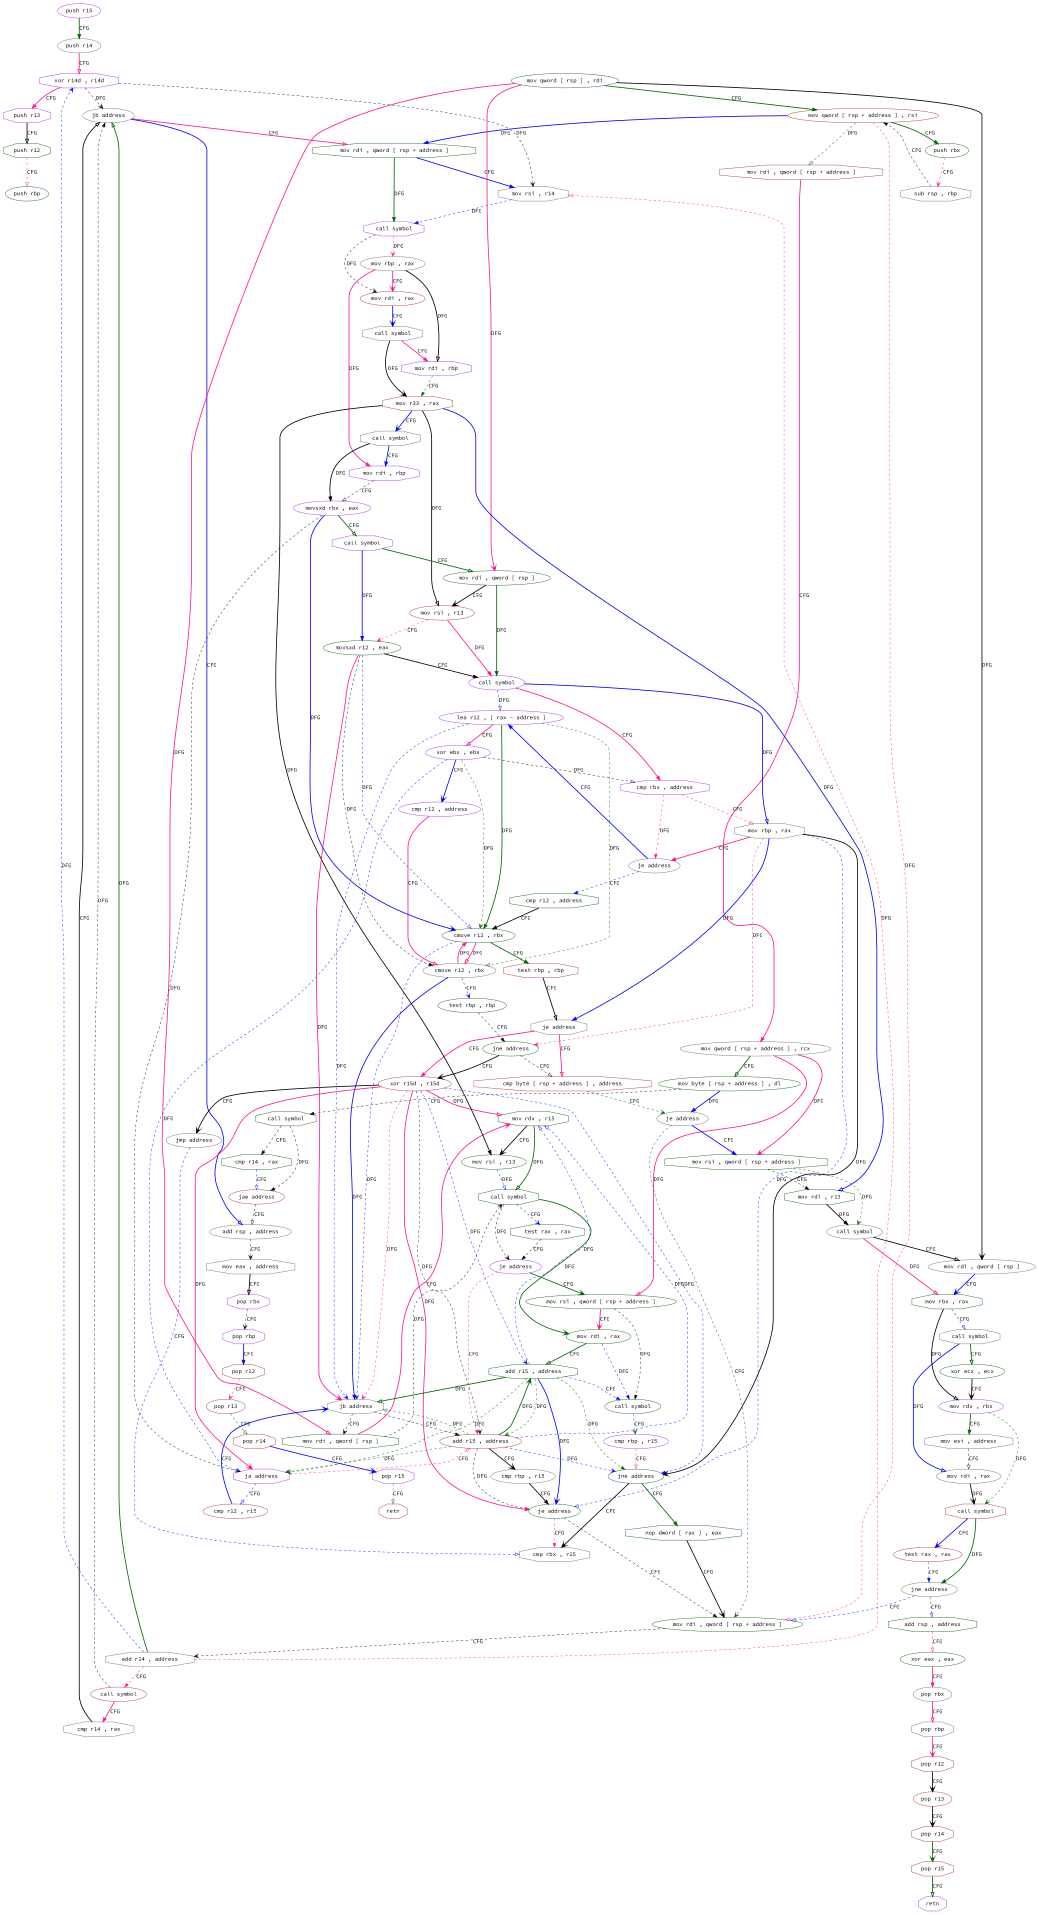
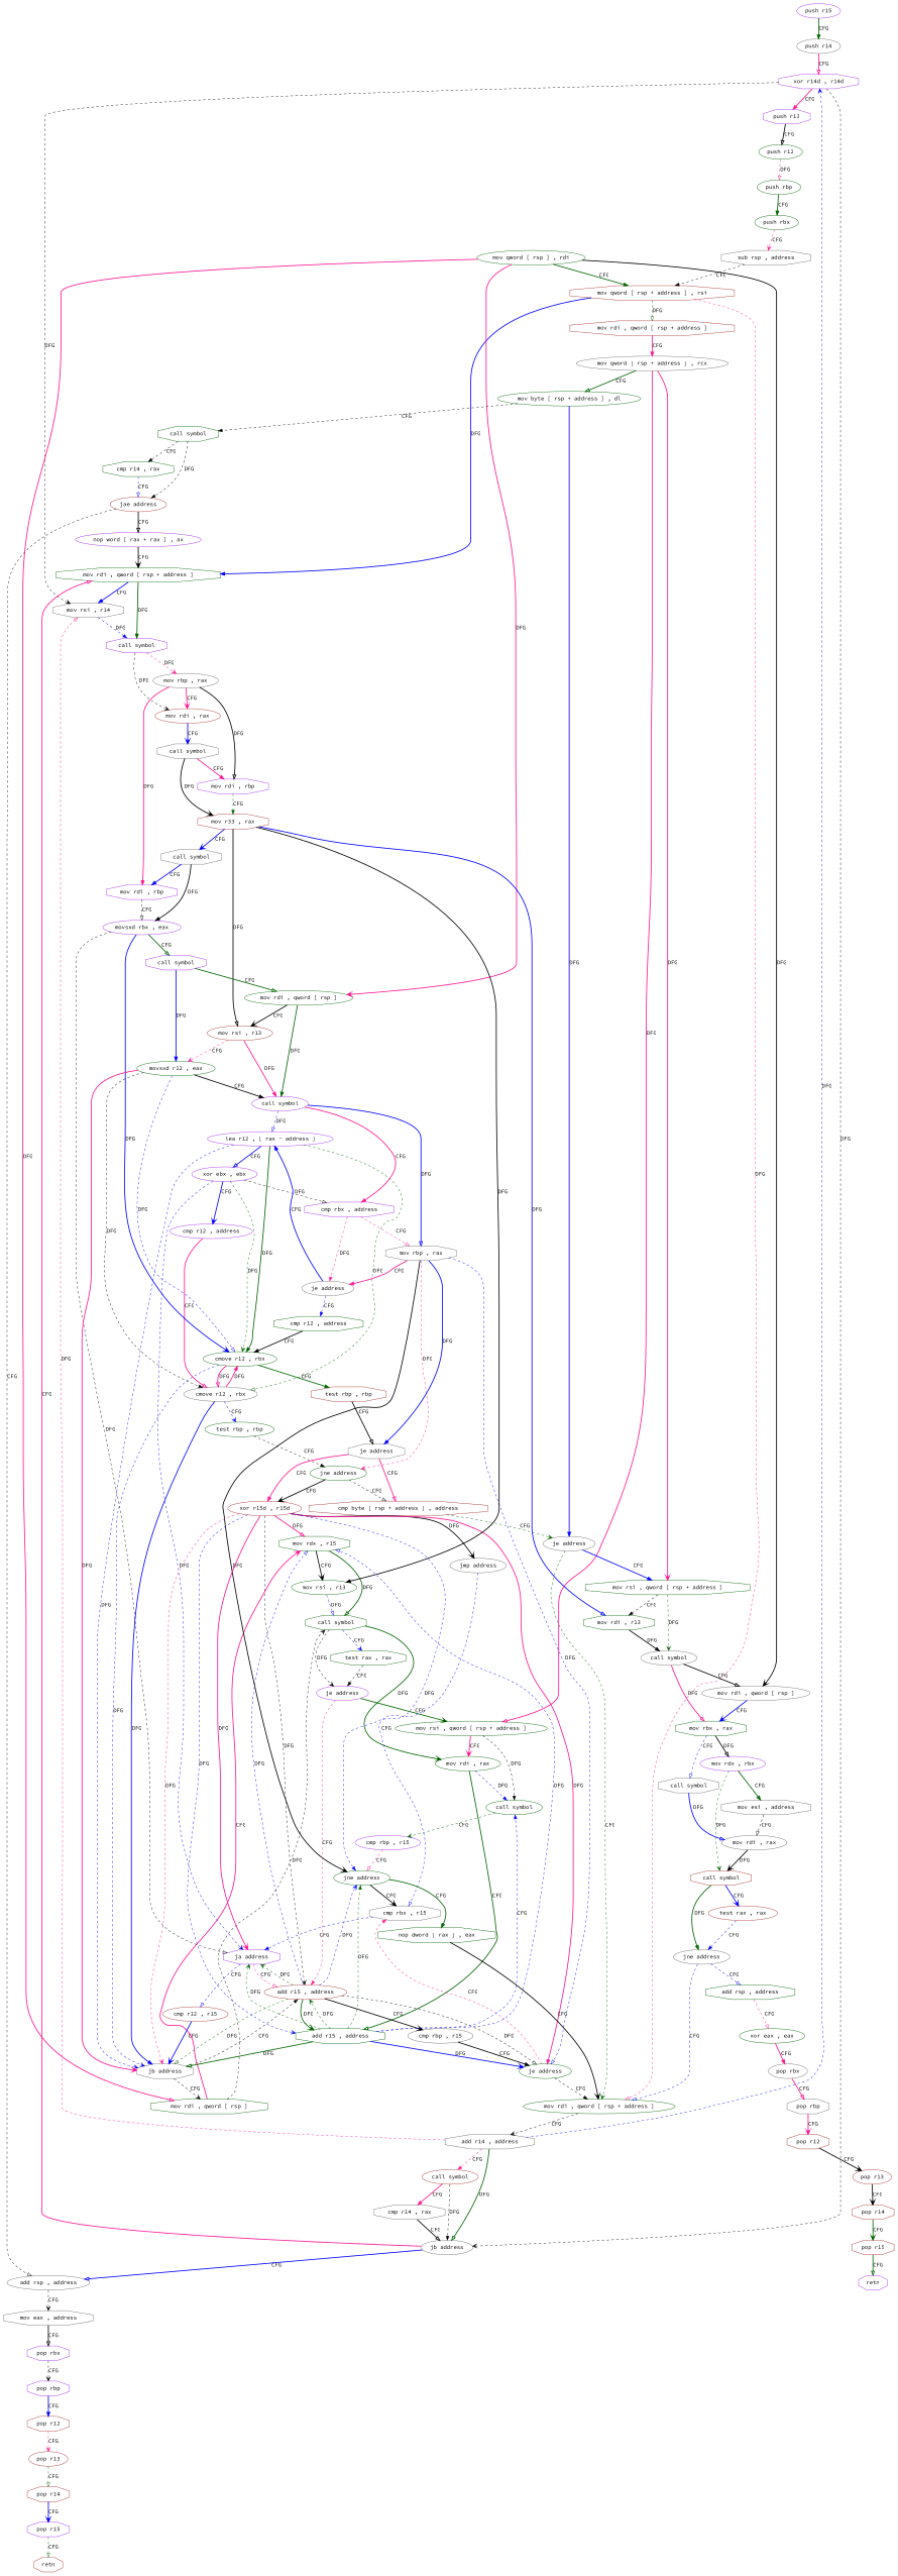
  digraph {
    fontname="Source Code Pro"
    node [color=darkgreen fontname="Source Code Pro" shape=ellipse]
    edge [arrowhead=vee color=black fontname="Source Code Pro" style=bold]
    n1 [color=purple label="push r15"]
    n2 [color=gray40 label="push r14"]
    n3 [color=purple label="xor r14d , r14d" shape=octagon]
    n4 [color=purple label="push r13" shape=octagon]
    n5 [color=gray40 label="jb address"]
    n6 [color=gray40 label="mov rsi , r14" shape=octagon]
-   n7 [label="push r12" shape=octagon]
+   n7 [label="push r12"]
    n8 [color=gray40 label="add r14 , address" shape=octagon]
    n9 [color=brown label="call symbol"]
    n10 [label="mov rdi , qword [ rsp + address ]" shape=octagon]
    n11 [color=gray40 label="add rsp , address"]
    n12 [color=purple label="call symbol" shape=octagon]
    n13 [label="push rbp"]
    n14 [label="push rbx"]
-   n15 [color=gray40 label="sub rsp , rbp" shape=octagon]
-   n16 [color=brown label="mov qword [ rsp + address ] , rsi"]
+   n15 [color=gray40 label="sub rsp , address" shape=octagon]
+   n16 [color=brown label="mov qword [ rsp + address ] , rsi" shape=octagon]
    n17 [label="mov qword [ rsp ] , rdi"]
    n18 [color=gray40 label="mov rdi , qword [ rsp ]"]
    n19 [label="mov rdi , qword [ rsp ]" shape=octagon]
    n20 [label="mov rdi , qword [ rsp ]"]
    n21 [color=brown label="mov rdi , qword [ rsp + address ]" shape=octagon]
    n22 [label="mov rdi , qword [ rsp + address ]"]
    n23 [label="mov rbx , rax" shape=octagon]
    n24 [label="mov rdx , r15" shape=octagon]
    n25 [label="call symbol" shape=octagon]
    n26 [color=brown label="mov rsi , r13"]
    n27 [color=purple label="call symbol"]
    n28 [color=gray40 label="mov qword [ rsp + address ] , rcx"]
    n29 [label="mov byte [ rsp + address ] , dl"]
    n30 [label="mov rsi , qword [ rsp + address ]" shape=octagon]
    n31 [label="mov rsi , qword [ rsp + address ]"]
    n32 [label="call symbol" shape=octagon]
    n33 [color=gray40 label="je address"]
    n34 [label="mov rdi , r13" shape=octagon]
    n35 [color=gray40 label="call symbol"]
    n36 [label="mov rdi , rax"]
    n37 [label="call symbol"]
    n38 [label="cmp r14 , rax" shape=octagon]
    n39 [color=brown label="jae address"]
+   n40 [color=purple label="nop word [ rax + rax ] , ax"]
    n41 [color=gray40 label="mov eax , address" shape=octagon]
    n42 [color=purple label="pop rbx" shape=octagon]
    n43 [color=purple label="pop rbp" shape=octagon]
    n44 [color=brown label="pop r12" shape=octagon]
    n45 [color=brown label="pop r13"]
    n46 [color=brown label="pop r14" shape=octagon]
    n47 [color=purple label="pop r15" shape=octagon]
    n48 [color=brown label=retn shape=octagon]
    n49 [color=gray40 label="mov rbp , rax"]
    n50 [color=brown label="mov rdi , rax"]
    n51 [color=purple label="lea r12 , [ rax - address ]"]
    n52 [color=purple label="xor ebx , ebx"]
    n53 [color=gray40 label="cmove r12 , rbx"]
    n54 [label="cmove r12 , rbx"]
    n55 [color=gray40 label="jb address" shape=octagon]
    n56 [color=purple label="cmp r12 , address"]
    n57 [color=purple label="ja address" shape=octagon]
    n58 [color=purple label="cmp rbx , address" shape=octagon]
    n59 [label="test rbp , rbp"]
    n60 [color=brown label="test rbp , rbp" shape=octagon]
    n61 [color=brown label="add r15 , address"]
    n62 [color=brown label="cmp r12 , r15"]
    n63 [color=gray40 label="mov rbp , rax" shape=octagon]
    n64 [color=gray40 label="je address"]
    n65 [label="jne address"]
    n66 [color=brown label="xor r15d , r15d"]
    n67 [color=brown label="cmp byte [ rsp + address ] , address" shape=octagon]
    n68 [color=gray40 label="jmp address"]
    n69 [label="je address"]
    n70 [label="add r15 , address" shape=octagon]
    n71 [label="jne address"]
    n72 [color=gray40 label="cmp rbx , r15" shape=octagon]
    n73 [color=gray40 label="cmp rbp , r15"]
    n74 [label="mov rsi , r13"]
    n75 [label="nop dword [ rax ] , eax" shape=octagon]
    n76 [label="cmp r12 , address" shape=octagon]
    n77 [color=gray40 label="je address" shape=octagon]
    n78 [color=gray40 label="cmp r14 , rax" shape=octagon]
    n79 [color=gray40 label="call symbol" shape=octagon]
    n80 [color=purple label="mov rdx , rbx"]
-   n81 [label="xor ecx , ecx"]
    n82 [color=gray40 label="mov rdi , rax"]
    n83 [color=gray40 label="mov esi , address" shape=octagon]
    n84 [color=brown label="call symbol" shape=octagon]
    n85 [color=brown label="test rax , rax"]
    n86 [color=gray40 label="jne address"]
    n87 [label="add rsp , address" shape=octagon]
    n88 [label="xor eax , eax"]
    n89 [color=gray40 label="pop rbx"]
    n90 [label="test rax , rax" shape=octagon]
    n91 [color=purple label="je address"]
    n92 [color=purple label="mov rdi , rbp" shape=octagon]
    n93 [color=purple label="mov rdi , rbp" shape=octagon]
    n94 [color=gray40 label="call symbol" shape=octagon]
    n95 [color=brown label="mov r33 , rax" shape=octagon]
    n96 [color=purple label="movsxd rbx , eax"]
    n97 [color=gray40 label="call symbol" shape=octagon]
    n98 [label="movsxd r12 , eax"]
    n99 [color=purple label="call symbol" shape=octagon]
    n100 [color=gray40 label="pop rbp" shape=octagon]
    n101 [color=brown label="pop r12" shape=octagon]
    n102 [color=brown label="pop r13"]
    n103 [color=brown label="pop r14" shape=octagon]
    n104 [color=brown label="pop r15" shape=octagon]
    n105 [color=purple label=retn shape=octagon]
    n106 [color=purple label="cmp rbp , r15"]
    n1 -> n2 [arrowhead=normal color=darkgreen label=CFG]
    n2 -> n3 [arrowhead=onormal color=deeppink label=CFG]
    n3 -> n4 [arrowhead=normal color=deeppink label=CFG]
    n3 -> n5 [label=DFG style=dashed]
    n3 -> n6 [label=DFG style=dashed]
    n4 -> n7 [arrowhead=onormal label=CFG]
    n5 -> n10 [arrowhead=onormal color=deeppink label=CFG]
    n5 -> n11 [arrowhead=onormal color=blue label=CFG]
    n6 -> n12 [arrowhead=normal color=blue label=DFG style=dashed]
-   n7 -> n13 [arrowhead=onormal color=deeppink label=CFG style=dashed]
+   n7 -> n13 [arrowhead=onormal color=deeppink label=DFG style=dashed]
    n8 -> n3 [color=blue label=DFG style=dashed]
    n8 -> n5 [arrowhead=onormal color=darkgreen label=DFG]
    n8 -> n6 [arrowhead=onormal color=deeppink label=DFG style=dashed]
    n8 -> n9 [arrowhead=normal color=deeppink label=CFG style=dashed]
    n9 -> n5 [arrowhead=normal label=DFG style=dashed]
    n9 -> n78 [arrowhead=normal color=deeppink label=CFG]
    n10 -> n6 [arrowhead=normal color=blue label=CFG]
    n10 -> n12 [arrowhead=normal color=darkgreen label=DFG]
    n11 -> n41 [label=CFG style=dashed]
    n12 -> n49 [color=deeppink label=DFG style=dashed]
    n12 -> n50 [label=DFG style=dashed]
-   n16 -> n14 [arrowhead=normal color=darkgreen label=CFG]
+   n13 -> n14 [arrowhead=normal color=darkgreen label=CFG]
    n14 -> n15 [color=deeppink label=CFG style=dashed]
    n15 -> n16 [arrowhead=normal label=CFG style=dashed]
    n16 -> n10 [arrowhead=normal color=blue label=DFG]
    n16 -> n21 [arrowhead=onormal color=darkgreen label=DFG style=dashed]
    n16 -> n22 [arrowhead=onormal color=deeppink label=DFG style=dashed]
    n17 -> n16 [arrowhead=normal color=darkgreen label=CFG]
    n17 -> n18 [label=DFG]
    n17 -> n19 [arrowhead=onormal color=deeppink label=DFG]
    n17 -> n20 [color=deeppink label=DFG]
    n18 -> n23 [color=blue label=CFG]
    n19 -> n24 [color=deeppink label=CFG]
    n19 -> n25 [label=DFG style=dashed]
    n20 -> n26 [label=CFG]
    n20 -> n27 [arrowhead=normal color=darkgreen label=DFG]
    n21 -> n28 [arrowhead=normal color=deeppink label=CFG]
    n22 -> n8 [label=CFG style=dashed]
    n23 -> n79 [arrowhead=onormal color=blue label=CFG style=dashed]
    n23 -> n80 [arrowhead=onormal label=DFG]
    n24 -> n25 [arrowhead=onormal color=darkgreen label=DFG]
    n24 -> n74 [label=CFG]
    n25 -> n36 [color=darkgreen label=DFG]
    n25 -> n90 [color=blue label=CFG style=dashed]
    n25 -> n91 [label=DFG style=dashed]
    n26 -> n27 [arrowhead=normal color=deeppink label=DFG]
    n26 -> n98 [color=deeppink label=CFG style=dashed]
    n27 -> n51 [arrowhead=onormal color=blue label=DFG style=dashed]
    n27 -> n58 [arrowhead=normal color=deeppink label=CFG]
    n27 -> n63 [arrowhead=onormal color=blue label=DFG]
    n28 -> n29 [arrowhead=onormal color=darkgreen label=CFG]
    n28 -> n30 [color=deeppink label=DFG]
    n28 -> n31 [arrowhead=onormal color=deeppink label=DFG]
    n29 -> n32 [arrowhead=normal label=CFG style=dashed]
    n29 -> n33 [arrowhead=normal color=blue label=DFG]
    n30 -> n34 [arrowhead=normal label=CFG style=dashed]
    n30 -> n35 [color=darkgreen label=DFG style=dashed]
    n31 -> n36 [color=deeppink label=CFG]
    n31 -> n37 [arrowhead=normal label=DFG style=dashed]
    n32 -> n38 [arrowhead=normal label=CFG style=dashed]
    n32 -> n39 [arrowhead=normal label=DFG style=dashed]
    n33 -> n22 [color=darkgreen label=CFG style=dashed]
    n33 -> n30 [arrowhead=normal color=blue label=CFG]
    n34 -> n35 [arrowhead=normal label=DFG]
    n35 -> n18 [arrowhead=onormal label=CFG]
    n35 -> n23 [arrowhead=onormal color=deeppink label=DFG]
    n36 -> n37 [arrowhead=normal color=blue label=DFG style=dashed]
    n36 -> n70 [arrowhead=onormal color=darkgreen label=CFG]
    n37 -> n106 [color=darkgreen label=CFG style=dashed]
    n38 -> n39 [arrowhead=onormal color=blue label=CFG style=dashed]
    n39 -> n11 [arrowhead=onormal label=CFG style=dashed]
+   n39 -> n40 [arrowhead=onormal label=CFG]
+   n40 -> n10 [label=CFG]
    n41 -> n42 [arrowhead=onormal label=CFG]
    n42 -> n43 [label=CFG style=dashed]
    n43 -> n44 [arrowhead=normal color=blue label=CFG]
    n44 -> n45 [color=deeppink label=CFG style=dashed]
    n45 -> n46 [arrowhead=onormal color=darkgreen label=CFG style=dashed]
    n46 -> n47 [color=blue label=CFG]
    n47 -> n48 [arrowhead=onormal color=darkgreen label=CFG style=dashed]
    n49 -> n50 [color=deeppink label=CFG]
    n49 -> n92 [arrowhead=onormal label=DFG]
    n49 -> n93 [arrowhead=normal color=deeppink label=DFG]
    n50 -> n94 [color=blue label=CFG]
-   n51 -> n52 [arrowhead=onormal color=deeppink label=CFG]
+   n51 -> n52 [arrowhead=onormal color=blue label=CFG]
    n51 -> n53 [arrowhead=onormal color=darkgreen label=DFG style=dashed]
    n51 -> n54 [arrowhead=normal color=darkgreen label=DFG]
    n51 -> n55 [color=blue label=DFG style=dashed]
    n52 -> n54 [color=darkgreen label=DFG style=dashed]
    n52 -> n56 [color=blue label=CFG]
    n52 -> n57 [color=blue label=DFG style=dashed]
    n52 -> n58 [arrowhead=onormal label=DFG style=dashed]
    n53 -> n54 [arrowhead=normal color=deeppink label=DFG]
    n53 -> n55 [arrowhead=normal color=blue label=DFG]
    n53 -> n59 [color=blue label=CFG style=dashed]
    n54 -> n53 [arrowhead=onormal color=deeppink label=DFG]
    n54 -> n55 [color=blue label=DFG style=dashed]
    n54 -> n60 [arrowhead=normal color=darkgreen label=CFG]
    n55 -> n19 [label=CFG style=dashed]
    n55 -> n61 [arrowhead=normal label=CFG style=dashed]
    n56 -> n53 [arrowhead=onormal color=deeppink label=CFG]
    n57 -> n61 [arrowhead=onormal color=deeppink label=CFG style=dashed]
    n57 -> n62 [arrowhead=onormal color=blue label=CFG style=dashed]
    n58 -> n63 [arrowhead=onormal color=deeppink label=CFG style=dashed]
    n58 -> n64 [arrowhead=normal color=deeppink label=DFG style=dashed]
    n59 -> n65 [arrowhead=normal label=CFG style=dashed]
    n60 -> n77 [arrowhead=onormal label=CFG]
    n61 -> n24 [arrowhead=onormal color=blue label=DFG style=dashed]
    n61 -> n55 [arrowhead=onormal color=darkgreen label=DFG style=dashed]
    n61 -> n57 [color=darkgreen label=DFG style=dashed]
    n61 -> n69 [arrowhead=onormal label=DFG style=dashed]
    n61 -> n70 [color=darkgreen label=DFG]
    n61 -> n71 [color=blue label=DFG style=dashed]
    n61 -> n73 [label=CFG]
    n62 -> n55 [color=blue label=CFG]
    n63 -> n64 [arrowhead=normal color=deeppink label=CFG]
    n63 -> n65 [color=deeppink label=DFG style=dashed]
    n63 -> n69 [arrowhead=onormal color=blue label=DFG style=dashed]
    n63 -> n71 [label=DFG]
    n63 -> n77 [arrowhead=normal color=blue label=DFG]
    n64 -> n51 [arrowhead=normal color=blue label=CFG]
    n64 -> n76 [arrowhead=normal color=blue label=CFG style=dashed]
    n65 -> n66 [label=CFG]
    n65 -> n67 [arrowhead=onormal label=CFG style=dashed]
    n66 -> n24 [arrowhead=onormal color=deeppink label=DFG]
    n66 -> n55 [color=deeppink label=DFG style=dashed]
    n66 -> n57 [color=deeppink label=DFG]
    n66 -> n61 [label=DFG style=dashed]
-   n66 -> n68 [label=CFG]
+   n66 -> n68 [label=DFG]
    n66 -> n69 [arrowhead=normal color=deeppink label=DFG]
    n66 -> n70 [color=blue label=DFG style=dashed]
    n66 -> n71 [arrowhead=normal color=blue label=DFG style=dashed]
    n67 -> n33 [color=darkgreen label=CFG style=dashed]
    n68 -> n72 [arrowhead=onormal color=blue label=CFG style=dashed]
    n69 -> n22 [arrowhead=normal label=CFG style=dashed]
    n69 -> n72 [arrowhead=normal color=deeppink label=CFG style=dashed]
    n70 -> n24 [arrowhead=onormal color=blue label=DFG style=dashed]
    n70 -> n37 [arrowhead=normal color=blue label=CFG style=dashed]
    n70 -> n55 [arrowhead=onormal color=darkgreen label=DFG]
    n70 -> n57 [color=darkgreen label=DFG style=dashed]
    n70 -> n61 [color=darkgreen label=DFG style=dashed]
    n70 -> n69 [color=blue label=DFG]
    n70 -> n71 [arrowhead=normal color=darkgreen label=DFG style=dashed]
    n71 -> n72 [label=CFG]
    n71 -> n75 [arrowhead=normal color=darkgreen label=CFG]
+   n72 -> n57 [arrowhead=normal color=blue label=CFG style=dashed]
    n73 -> n69 [arrowhead=normal label=CFG]
    n74 -> n25 [arrowhead=onormal color=blue label=DFG style=dashed]
    n75 -> n22 [label=CFG]
    n76 -> n54 [arrowhead=normal label=CFG]
    n77 -> n66 [arrowhead=normal color=deeppink label=CFG]
    n77 -> n67 [arrowhead=onormal color=deeppink label=CFG]
    n78 -> n5 [arrowhead=onormal label=CFG]
-   n79 -> n81 [arrowhead=onormal color=darkgreen label=CFG]
    n79 -> n82 [arrowhead=onormal color=blue label=DFG]
    n80 -> n83 [arrowhead=normal color=darkgreen label=CFG]
    n80 -> n84 [color=darkgreen label=DFG style=dashed]
-   n81 -> n80 [label=CFG]
    n82 -> n84 [label=DFG]
    n83 -> n82 [arrowhead=onormal label=CFG style=dashed]
    n84 -> n85 [color=blue label=CFG]
    n84 -> n86 [arrowhead=normal color=darkgreen label=DFG]
    n85 -> n86 [arrowhead=normal color=blue label=CFG style=dashed]
    n86 -> n22 [arrowhead=onormal color=blue label=CFG style=dashed]
    n86 -> n87 [arrowhead=onormal color=blue label=CFG style=dashed]
    n87 -> n88 [arrowhead=onormal color=deeppink label=CFG style=dashed]
    n88 -> n89 [arrowhead=normal color=deeppink label=CFG]
    n89 -> n100 [arrowhead=onormal color=deeppink label=CFG]
    n90 -> n91 [arrowhead=normal label=CFG style=dashed]
    n91 -> n31 [color=darkgreen label=CFG]
    n91 -> n61 [arrowhead=normal color=deeppink label=CFG style=dashed]
    n92 -> n95 [arrowhead=normal color=darkgreen label=CFG style=dashed]
    n93 -> n96 [arrowhead=onormal label=CFG style=dashed]
    n94 -> n92 [arrowhead=normal color=deeppink label=CFG]
    n94 -> n95 [label=DFG]
    n95 -> n26 [arrowhead=onormal label=DFG]
    n95 -> n34 [arrowhead=onormal color=blue label=DFG]
    n95 -> n74 [arrowhead=normal label=DFG]
    n95 -> n97 [color=blue label=CFG]
    n96 -> n54 [color=blue label=DFG]
    n96 -> n57 [arrowhead=onormal label=DFG style=dashed]
    n96 -> n99 [arrowhead=onormal color=darkgreen label=CFG]
    n97 -> n93 [arrowhead=normal color=blue label=CFG]
    n97 -> n96 [arrowhead=normal label=DFG]
    n98 -> n27 [arrowhead=normal label=CFG]
    n98 -> n53 [arrowhead=normal label=DFG style=dashed]
    n98 -> n54 [arrowhead=onormal color=blue label=DFG style=dashed]
    n98 -> n55 [color=deeppink label=DFG]
    n99 -> n20 [arrowhead=onormal color=darkgreen label=CFG]
    n99 -> n98 [arrowhead=normal color=blue label=DFG]
    n100 -> n101 [color=deeppink label=CFG]
    n101 -> n102 [label=CFG]
    n102 -> n103 [label=CFG]
    n103 -> n104 [color=darkgreen label=CFG]
    n104 -> n105 [arrowhead=onormal color=darkgreen label=CFG]
    n106 -> n71 [arrowhead=onormal color=deeppink label=CFG style=dashed]
  }
